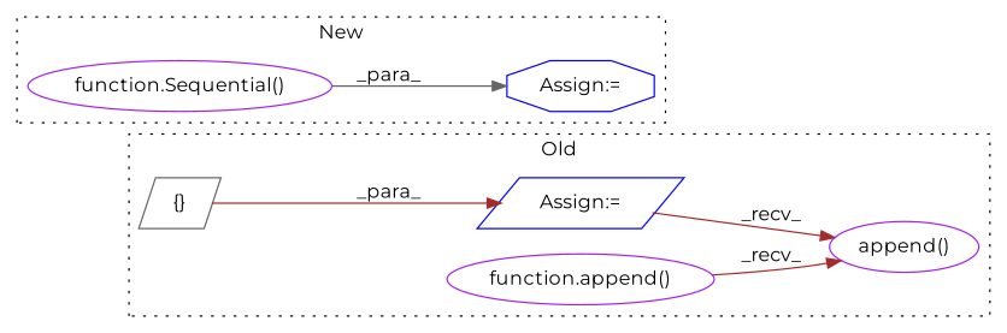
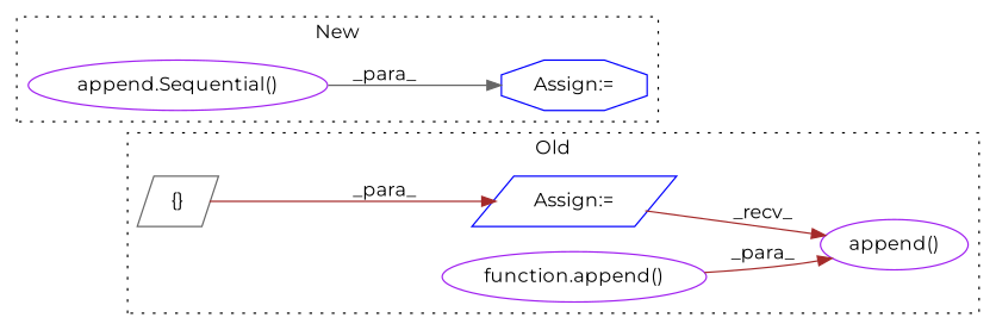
  digraph {
    fontname=Montserrat
    rankdir=LR
    node [a=75 color=purple fontname=Montserrat l=3 shape=ellipse]
    edge [color=brown fontname=Montserrat]
    n1 [a=59 color=gray40 l="2,1" label="{}" s="747,747" shape=parallelogram]
    n2 [a=68 color=blue label="Assign:=" s=744 shape=parallelogram]
    n3 [l="30,1" label="append()" s="1158,1246"]
    n4 [l=58 label="function.append()" s=1188]
-   n5 [l="11,5" label="function.Sequential()" s="1387,1399"]
+   n5 [l="11,5" label="append.Sequential()" s="1387,1399"]
    n6 [a=68 color=blue label="Assign:=" s=1384 shape=octagon]
    subgraph cluster_1 {
      label=Old
      style=dotted
      n1
      n2
      n3
      n4
    }
    subgraph cluster_2 {
      label=New
      style=dotted
      n5
      n6
    }
    n1 -> n2 [label=_para_]
    n2 -> n3 [label=_recv_]
-   n4 -> n3 [label=_recv_]
+   n4 -> n3 [label=_para_]
    n5 -> n6 [color=gray40 label=_para_]
  }
